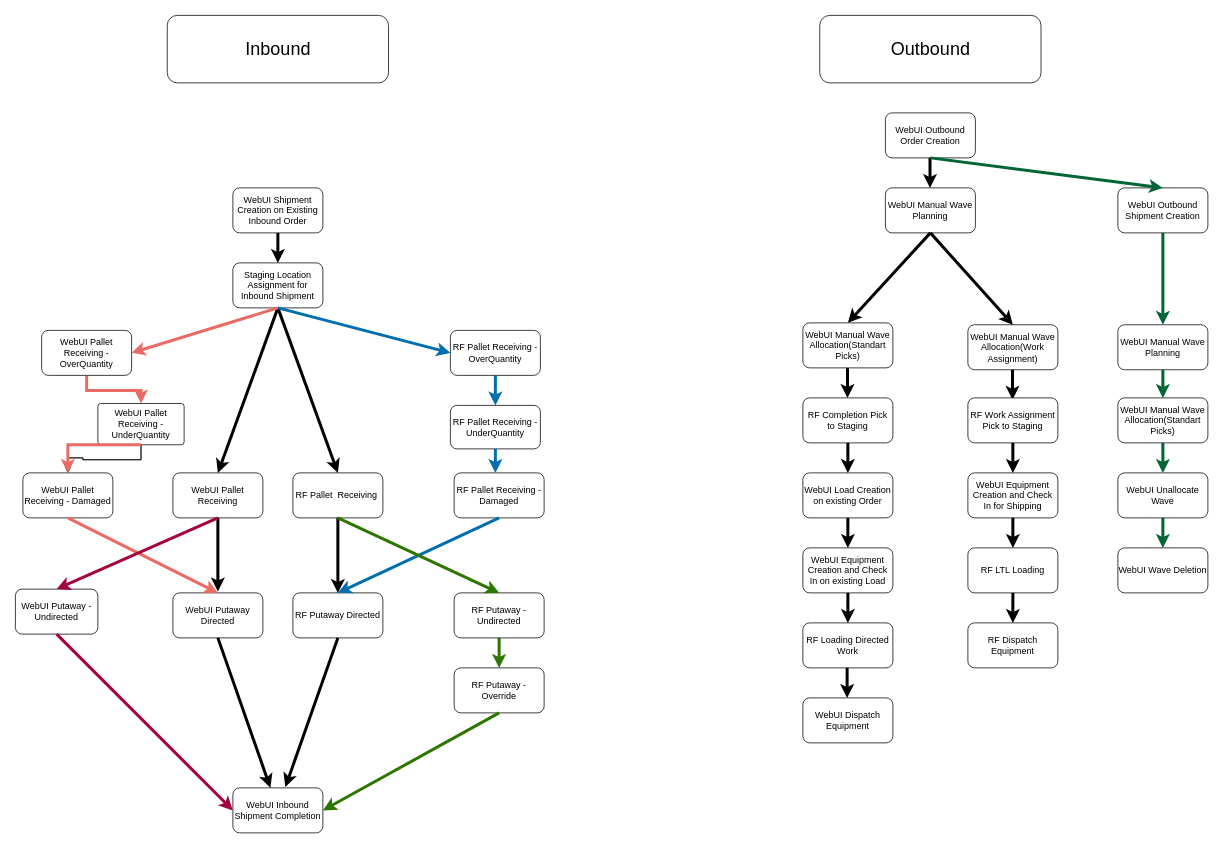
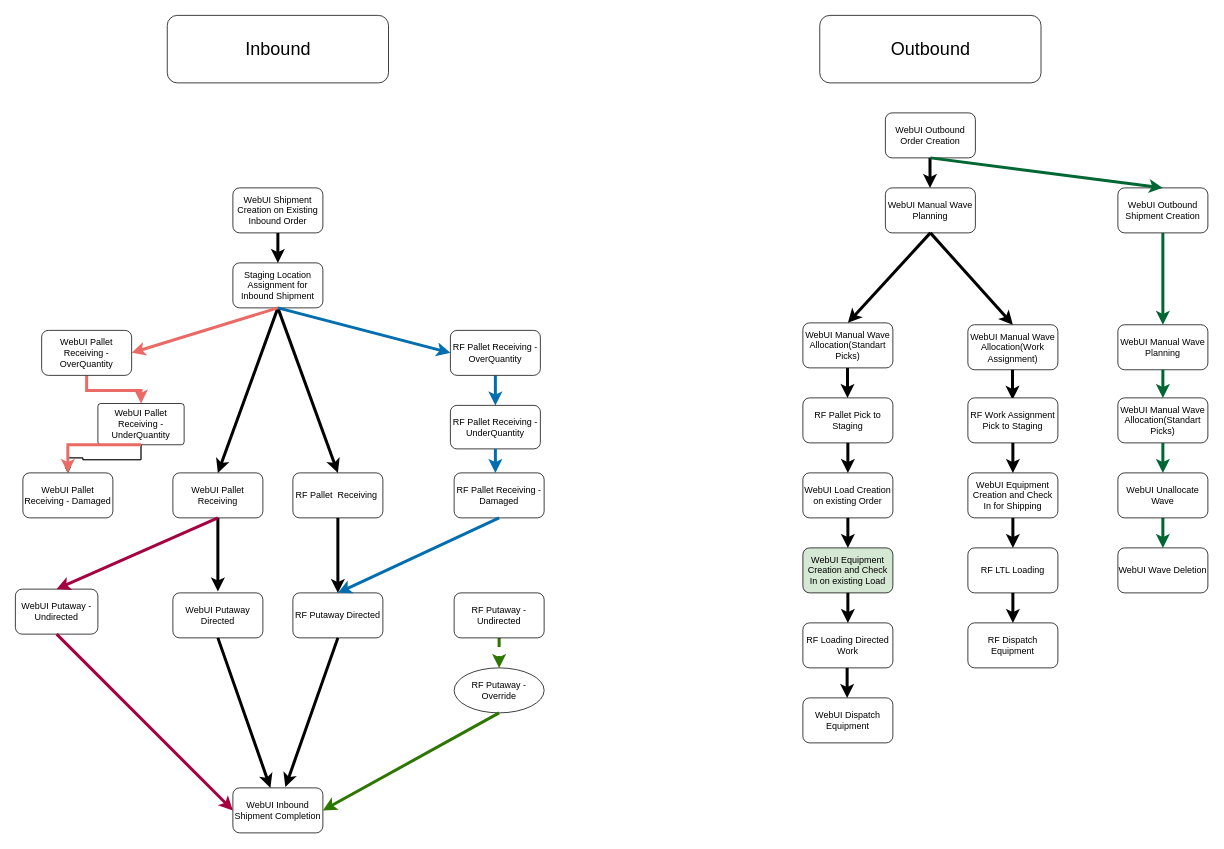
  <mxCell id="0" />
  <mxCell id="1" parent="0" />
  <mxCell id="2" style="edgeStyle=orthogonalEdgeStyle;rounded=0;orthogonalLoop=1;jettySize=auto;html=1;exitX=0.5;exitY=1;exitDx=0;exitDy=0;entryX=0.5;entryY=0;entryDx=0;entryDy=0;strokeWidth=4;" parent="1" source="3" target="11" edge="1"><mxGeometry relative="1" as="geometry" /></mxCell>
  <mxCell id="3" value="WebUI Shipment Creation on Existing Inbound Order" style="rounded=1;whiteSpace=wrap;html=1;" parent="1" vertex="1"><mxGeometry x="310" y="250" width="120" height="60" as="geometry" /></mxCell>
  <mxCell id="4" value="WebUI Putaway Directed" style="rounded=1;whiteSpace=wrap;html=1;" parent="1" vertex="1"><mxGeometry x="230" y="790" width="120" height="60" as="geometry" /></mxCell>
  <mxCell id="5" value="" style="edgeStyle=orthogonalEdgeStyle;rounded=0;orthogonalLoop=1;jettySize=auto;html=1;strokeColor=#EA6B66;strokeWidth=4;exitX=0.5;exitY=1;exitDx=0;exitDy=0;entryX=0.5;entryY=0;entryDx=0;entryDy=0;" parent="1" source="6" target="9" edge="1"><mxGeometry relative="1" as="geometry"><mxPoint x="90" y="518" as="sourcePoint" /></mxGeometry></mxCell>
  <mxCell id="6" value="WebUI Pallet Receiving - OverQuantity" style="rounded=1;whiteSpace=wrap;html=1;" parent="1" vertex="1"><mxGeometry x="55" y="440" width="120" height="60" as="geometry" /></mxCell>
  <mxCell id="7" value="" style="edgeStyle=orthogonalEdgeStyle;rounded=0;orthogonalLoop=1;jettySize=auto;html=1;" parent="1" source="9" target="16" edge="1"><mxGeometry relative="1" as="geometry" /></mxCell>
  <mxCell id="8" value="" style="edgeStyle=orthogonalEdgeStyle;rounded=0;orthogonalLoop=1;jettySize=auto;html=1;" parent="1" source="9" target="16" edge="1"><mxGeometry relative="1" as="geometry" /></mxCell>
  <mxCell id="9" value="WebUI Pallet Receiving - UnderQuantity" style="rounded=1;whiteSpace=wrap;html=1;arcSize=7;" parent="1" vertex="1"><mxGeometry x="130" y="537.5" width="115" height="55" as="geometry" /></mxCell>
  <mxCell id="10" value="WebUI Putaway - Undirected" style="rounded=1;whiteSpace=wrap;html=1;" parent="1" vertex="1"><mxGeometry x="20" y="785" width="110" height="60" as="geometry" /></mxCell>
  <mxCell id="11" value="Staging Location Assignment for Inbound Shipment" style="rounded=1;whiteSpace=wrap;html=1;" parent="1" vertex="1"><mxGeometry x="310" y="350" width="120" height="60" as="geometry" /></mxCell>
  <mxCell id="12" value="WebUI Pallet Receiving" style="rounded=1;whiteSpace=wrap;html=1;" parent="1" vertex="1"><mxGeometry x="230" y="630" width="120" height="60" as="geometry" /></mxCell>
  <mxCell id="13" value="WebUI Inbound Shipment Completion" style="rounded=1;whiteSpace=wrap;html=1;" parent="1" vertex="1"><mxGeometry x="310" y="1050" width="120" height="60" as="geometry" /></mxCell>
  <mxCell id="14" value="RF Pallet&amp;nbsp; Receiving&amp;nbsp;" style="rounded=1;whiteSpace=wrap;html=1;" parent="1" vertex="1"><mxGeometry x="390" y="630" width="120" height="60" as="geometry" /></mxCell>
  <mxCell id="15" value="" style="edgeStyle=orthogonalEdgeStyle;rounded=0;orthogonalLoop=1;jettySize=auto;html=1;strokeColor=#EA6B66;strokeWidth=4;entryX=0.5;entryY=0;entryDx=0;entryDy=0;exitX=0.5;exitY=1;exitDx=0;exitDy=0;" parent="1" source="9" target="16" edge="1"><mxGeometry relative="1" as="geometry"><mxPoint x="90" y="615" as="sourcePoint" /><mxPoint x="90" y="620" as="targetPoint" /><Array as="points"><mxPoint x="90" y="593" /></Array></mxGeometry></mxCell>
  <mxCell id="16" value="WebUI Pallet Receiving - Damaged" style="rounded=1;whiteSpace=wrap;html=1;" parent="1" vertex="1"><mxGeometry x="30" y="630" width="120" height="60" as="geometry" /></mxCell>
  <mxCell id="17" value="" style="endArrow=classic;html=1;exitX=0.5;exitY=1;exitDx=0;exitDy=0;entryX=0.5;entryY=0;entryDx=0;entryDy=0;strokeWidth=4;" parent="1" source="11" target="12" edge="1"><mxGeometry width="50" height="50" relative="1" as="geometry"><mxPoint x="-50" y="860" as="sourcePoint" /><mxPoint x="0" y="810" as="targetPoint" /></mxGeometry></mxCell>
  <mxCell id="18" value="" style="endArrow=classic;html=1;entryX=0.5;entryY=0;entryDx=0;entryDy=0;strokeWidth=4;exitX=0.5;exitY=1;exitDx=0;exitDy=0;" parent="1" source="11" target="14" edge="1"><mxGeometry width="50" height="50" relative="1" as="geometry"><mxPoint x="400" y="410" as="sourcePoint" /><mxPoint x="0" y="810" as="targetPoint" /></mxGeometry></mxCell>
  <mxCell id="19" value="" style="endArrow=classic;html=1;fillColor=#fa6800;strokeColor=#EA6B66;rounded=0;strokeWidth=4;exitX=0.5;exitY=1;exitDx=0;exitDy=0;entryX=1;entryY=0.5;entryDx=0;entryDy=0;" parent="1" source="11" target="6" edge="1"><mxGeometry width="50" height="50" relative="1" as="geometry"><mxPoint x="190" y="540" as="sourcePoint" /><mxPoint x="160" y="620" as="targetPoint" /></mxGeometry></mxCell>
  <mxCell id="20" value="" style="edgeStyle=orthogonalEdgeStyle;rounded=0;orthogonalLoop=1;jettySize=auto;html=1;strokeColor=#006EAF;strokeWidth=4;fillColor=#1ba1e2;" parent="1" source="21" edge="1"><mxGeometry relative="1" as="geometry"><mxPoint x="660" y="540" as="targetPoint" /></mxGeometry></mxCell>
  <mxCell id="21" value="RF Pallet Receiving - OverQuantity" style="rounded=1;whiteSpace=wrap;html=1;" parent="1" vertex="1"><mxGeometry x="600" y="440" width="120" height="60" as="geometry" /></mxCell>
  <mxCell id="22" value="RF Pallet Receiving - UnderQuantity" style="rounded=1;whiteSpace=wrap;html=1;" parent="1" vertex="1"><mxGeometry x="600" y="540" width="120" height="58" as="geometry" /></mxCell>
  <mxCell id="23" value="RF Pallet Receiving - Damaged" style="rounded=1;whiteSpace=wrap;html=1;" parent="1" vertex="1"><mxGeometry x="605" y="630" width="120" height="60" as="geometry" /></mxCell>
  <mxCell id="24" value="RF Putaway Directed" style="rounded=1;whiteSpace=wrap;html=1;" parent="1" vertex="1"><mxGeometry x="390" y="790" width="120" height="60" as="geometry" /></mxCell>
- <mxCell id="25" value="" style="edgeStyle=orthogonalEdgeStyle;rounded=0;orthogonalLoop=1;jettySize=auto;html=1;strokeWidth=4;strokeColor=#2D7600;fillColor=#60a917;" parent="1" source="26" target="27" edge="1"><mxGeometry relative="1" as="geometry" /></mxCell>
+ <mxCell id="25" value="" style="edgeStyle=orthogonalEdgeStyle;rounded=0;orthogonalLoop=1;jettySize=auto;html=1;strokeWidth=4;strokeColor=#2D7600;fillColor=#60a917;dashed=1;" parent="1" source="26" target="27" edge="1"><mxGeometry relative="1" as="geometry" /></mxCell>
  <mxCell id="26" value="RF Putaway - Undirected" style="rounded=1;whiteSpace=wrap;html=1;" parent="1" vertex="1"><mxGeometry x="605" y="790" width="120" height="60" as="geometry" /></mxCell>
- <mxCell id="27" value="RF Putaway - Override" style="rounded=1;whiteSpace=wrap;html=1;" parent="1" vertex="1"><mxGeometry x="605" y="890" width="120" height="60" as="geometry" /></mxCell>
+ <mxCell id="27" value="RF Putaway - Override" style="ellipse;whiteSpace=wrap;html=1;" parent="1" vertex="1"><mxGeometry x="605" y="890" width="120" height="60" as="geometry" /></mxCell>
  <mxCell id="28" value="" style="endArrow=classic;html=1;strokeColor=#2D7600;strokeWidth=4;exitX=0.5;exitY=1;exitDx=0;exitDy=0;entryX=1;entryY=0.5;entryDx=0;entryDy=0;fillColor=#60a917;" parent="1" source="27" target="13" edge="1"><mxGeometry width="50" height="50" relative="1" as="geometry"><mxPoint x="60" y="1160" as="sourcePoint" /><mxPoint x="450" y="1240" as="targetPoint" /></mxGeometry></mxCell>
  <mxCell id="29" value="" style="endArrow=classic;html=1;strokeColor=#A50040;strokeWidth=4;entryX=0;entryY=0.5;entryDx=0;entryDy=0;fillColor=#d80073;exitX=0.5;exitY=1;exitDx=0;exitDy=0;" parent="1" source="10" target="13" edge="1"><mxGeometry width="50" height="50" relative="1" as="geometry"><mxPoint x="100" y="840" as="sourcePoint" /><mxPoint x="80" y="1110" as="targetPoint" /></mxGeometry></mxCell>
  <mxCell id="30" value="" style="endArrow=classic;html=1;strokeColor=#006EAF;strokeWidth=4;exitX=0.5;exitY=1;exitDx=0;exitDy=0;entryX=0;entryY=0.5;entryDx=0;entryDy=0;fillColor=#1ba1e2;" parent="1" source="11" target="21" edge="1"><mxGeometry width="50" height="50" relative="1" as="geometry"><mxPoint x="540" y="582.381" as="sourcePoint" /><mxPoint x="590" y="480" as="targetPoint" /><Array as="points" /></mxGeometry></mxCell>
  <mxCell id="31" value="" style="endArrow=classic;html=1;exitX=0.5;exitY=1;exitDx=0;exitDy=0;strokeWidth=4;entryX=0.417;entryY=0;entryDx=0;entryDy=0;entryPerimeter=0;" parent="1" source="4" target="13" edge="1"><mxGeometry width="50" height="50" relative="1" as="geometry"><mxPoint x="290" y="1107.5" as="sourcePoint" /><mxPoint x="370" y="1050" as="targetPoint" /></mxGeometry></mxCell>
  <mxCell id="32" value="" style="endArrow=classic;html=1;exitX=0.5;exitY=1;exitDx=0;exitDy=0;strokeWidth=4;" parent="1" source="24" edge="1"><mxGeometry width="50" height="50" relative="1" as="geometry"><mxPoint x="450" y="1107.5" as="sourcePoint" /><mxPoint x="380" y="1049" as="targetPoint" /><Array as="points" /></mxGeometry></mxCell>
  <mxCell id="33" value="" style="endArrow=classic;html=1;strokeWidth=4;exitX=0.5;exitY=1;exitDx=0;exitDy=0;" parent="1" source="12" edge="1"><mxGeometry width="50" height="50" relative="1" as="geometry"><mxPoint x="90" y="700" as="sourcePoint" /><mxPoint x="290" y="788" as="targetPoint" /><Array as="points" /></mxGeometry></mxCell>
  <mxCell id="34" value="" style="endArrow=classic;html=1;strokeWidth=4;" parent="1" edge="1"><mxGeometry width="50" height="50" relative="1" as="geometry"><mxPoint x="450" y="690" as="sourcePoint" /><mxPoint x="450" y="790" as="targetPoint" /></mxGeometry></mxCell>
- <mxCell id="35" value="" style="endArrow=classic;html=1;strokeColor=#EA6B66;strokeWidth=4;entryX=0.5;entryY=0;entryDx=0;entryDy=0;exitX=0.5;exitY=1;exitDx=0;exitDy=0;" parent="1" source="16" target="4" edge="1"><mxGeometry width="50" height="50" relative="1" as="geometry"><mxPoint x="90" y="700" as="sourcePoint" /><mxPoint x="80" y="1130" as="targetPoint" /></mxGeometry></mxCell>
  <mxCell id="36" value="" style="endArrow=classic;html=1;strokeColor=#006EAF;strokeWidth=4;entryX=0.5;entryY=0;entryDx=0;entryDy=0;exitX=0.5;exitY=1;exitDx=0;exitDy=0;" parent="1" source="23" target="24" edge="1"><mxGeometry width="50" height="50" relative="1" as="geometry"><mxPoint x="660" y="760" as="sourcePoint" /><mxPoint x="580" y="760" as="targetPoint" /></mxGeometry></mxCell>
  <mxCell id="37" value="" style="endArrow=classic;html=1;strokeColor=#A50040;strokeWidth=4;exitX=0.5;exitY=1;exitDx=0;exitDy=0;entryX=0.5;entryY=0;entryDx=0;entryDy=0;" parent="1" source="12" target="10" edge="1"><mxGeometry width="50" height="50" relative="1" as="geometry"><mxPoint x="30" y="1180" as="sourcePoint" /><mxPoint x="80" y="1130" as="targetPoint" /></mxGeometry></mxCell>
- <mxCell id="38" value="" style="endArrow=classic;html=1;strokeColor=#2D7600;strokeWidth=4;exitX=0.5;exitY=1;exitDx=0;exitDy=0;entryX=0.5;entryY=0;entryDx=0;entryDy=0;" parent="1" source="14" target="26" edge="1"><mxGeometry width="50" height="50" relative="1" as="geometry"><mxPoint x="30" y="1180" as="sourcePoint" /><mxPoint x="80" y="1130" as="targetPoint" /></mxGeometry></mxCell>
  <mxCell id="39" value="" style="edgeStyle=orthogonalEdgeStyle;rounded=0;orthogonalLoop=1;jettySize=auto;html=1;strokeColor=#006EAF;strokeWidth=4;fillColor=#1ba1e2;exitX=0.5;exitY=1;exitDx=0;exitDy=0;" parent="1" source="22" edge="1"><mxGeometry relative="1" as="geometry"><mxPoint x="660" y="610" as="sourcePoint" /><mxPoint x="660" y="630" as="targetPoint" /></mxGeometry></mxCell>
  <mxCell id="40" value="WebUI Outbound Order Creation" style="rounded=1;whiteSpace=wrap;html=1;" parent="1" vertex="1"><mxGeometry x="1180" y="150" width="120" height="60" as="geometry" /></mxCell>
  <mxCell id="41" style="edgeStyle=orthogonalEdgeStyle;rounded=0;orthogonalLoop=1;jettySize=auto;html=1;exitX=0.5;exitY=1;exitDx=0;exitDy=0;entryX=0.5;entryY=0;entryDx=0;entryDy=0;strokeWidth=4;" parent="1" edge="1"><mxGeometry relative="1" as="geometry"><mxPoint x="1239.5" y="210" as="sourcePoint" /><mxPoint x="1239.5" y="250" as="targetPoint" /><Array as="points"><mxPoint x="1239.5" y="230" /><mxPoint x="1239.5" y="230" /></Array></mxGeometry></mxCell>
  <mxCell id="42" value="WebUI Outbound Shipment Creation" style="rounded=1;whiteSpace=wrap;html=1;" parent="1" vertex="1"><mxGeometry x="1490" y="250" width="120" height="60" as="geometry" /></mxCell>
  <mxCell id="43" value="WebUI Manual Wave Planning" style="rounded=1;whiteSpace=wrap;html=1;" parent="1" vertex="1"><mxGeometry x="1180" y="250" width="120" height="60" as="geometry" /></mxCell>
  <mxCell id="44" value="WebUI Manual Wave Allocation(Standart Picks)" style="rounded=1;whiteSpace=wrap;html=1;" parent="1" vertex="1"><mxGeometry x="1070" y="430" width="120" height="60" as="geometry" /></mxCell>
  <mxCell id="45" value="&lt;span style=&quot;white-space: normal&quot;&gt;WebUI Manual Wave Allocation(Work Assignment)&lt;/span&gt;" style="rounded=1;whiteSpace=wrap;html=1;" parent="1" vertex="1"><mxGeometry x="1290" y="432.5" width="120" height="60" as="geometry" /></mxCell>
  <mxCell id="46" value="" style="endArrow=classic;html=1;exitX=0.5;exitY=1;exitDx=0;exitDy=0;entryX=0.5;entryY=0;entryDx=0;entryDy=0;strokeWidth=4;rounded=0;" parent="1" source="43" target="44" edge="1"><mxGeometry width="50" height="50" relative="1" as="geometry"><mxPoint x="1030" y="602.5" as="sourcePoint" /><mxPoint x="1080" y="552.5" as="targetPoint" /></mxGeometry></mxCell>
  <mxCell id="47" value="" style="endArrow=classic;html=1;exitX=0.5;exitY=1;exitDx=0;exitDy=0;entryX=0.5;entryY=0;entryDx=0;entryDy=0;strokeWidth=4;rounded=0;" parent="1" source="43" target="45" edge="1"><mxGeometry width="50" height="50" relative="1" as="geometry"><mxPoint x="1000" y="380" as="sourcePoint" /><mxPoint x="1050" y="330" as="targetPoint" /></mxGeometry></mxCell>
  <mxCell id="48" style="edgeStyle=orthogonalEdgeStyle;rounded=0;orthogonalLoop=1;jettySize=auto;html=1;exitX=0.5;exitY=1;exitDx=0;exitDy=0;entryX=0.5;entryY=0;entryDx=0;entryDy=0;strokeWidth=4;" parent="1" edge="1"><mxGeometry relative="1" as="geometry"><mxPoint x="1129.5" y="490" as="sourcePoint" /><mxPoint x="1129.5" y="530" as="targetPoint" /><Array as="points"><mxPoint x="1129" y="510" /><mxPoint x="1129" y="510" /></Array></mxGeometry></mxCell>
  <mxCell id="49" style="edgeStyle=orthogonalEdgeStyle;rounded=0;orthogonalLoop=1;jettySize=auto;html=1;exitX=0.5;exitY=1;exitDx=0;exitDy=0;entryX=0.5;entryY=0;entryDx=0;entryDy=0;strokeWidth=4;" parent="1" edge="1"><mxGeometry relative="1" as="geometry"><mxPoint x="1349.5" y="492.5" as="sourcePoint" /><mxPoint x="1349.5" y="532.5" as="targetPoint" /><Array as="points"><mxPoint x="1349" y="512.5" /><mxPoint x="1349" y="512.5" /></Array></mxGeometry></mxCell>
  <mxCell id="50" value="WebUI Load Creation on existing Order" style="rounded=1;whiteSpace=wrap;html=1;" parent="1" vertex="1"><mxGeometry x="1070" y="630" width="120" height="60" as="geometry" /></mxCell>
  <mxCell id="51" value="WebUI Dispatch Equipment" style="rounded=1;whiteSpace=wrap;html=1;" parent="1" vertex="1"><mxGeometry x="1070" y="930" width="120" height="60" as="geometry" /></mxCell>
- <mxCell id="52" value="WebUI Equipment Creation and Check In on existing Load" style="rounded=1;whiteSpace=wrap;html=1;" parent="1" vertex="1"><mxGeometry x="1070" y="730" width="120" height="60" as="geometry" /></mxCell>
- <mxCell id="53" value="RF Completion Pick to Staging" style="rounded=1;whiteSpace=wrap;html=1;" parent="1" vertex="1"><mxGeometry x="1070" y="530" width="120" height="60" as="geometry" /></mxCell>
+ <mxCell id="52" value="WebUI Equipment Creation and Check In on existing Load" style="rounded=1;whiteSpace=wrap;html=1;fillColor=#d5e8d4;" parent="1" vertex="1"><mxGeometry x="1070" y="730" width="120" height="60" as="geometry" /></mxCell>
+ <mxCell id="53" value="RF Pallet Pick to Staging" style="rounded=1;whiteSpace=wrap;html=1;" parent="1" vertex="1"><mxGeometry x="1070" y="530" width="120" height="60" as="geometry" /></mxCell>
  <mxCell id="54" value="RF Loading Directed Work" style="rounded=1;whiteSpace=wrap;html=1;" parent="1" vertex="1"><mxGeometry x="1070" y="830" width="120" height="60" as="geometry" /></mxCell>
  <mxCell id="55" style="edgeStyle=orthogonalEdgeStyle;rounded=0;orthogonalLoop=1;jettySize=auto;html=1;exitX=0.5;exitY=1;exitDx=0;exitDy=0;entryX=0.5;entryY=0;entryDx=0;entryDy=0;strokeWidth=4;" parent="1" edge="1"><mxGeometry relative="1" as="geometry"><mxPoint x="1130" y="590" as="sourcePoint" /><mxPoint x="1130" y="630" as="targetPoint" /><Array as="points"><mxPoint x="1129.5" y="610" /><mxPoint x="1129.5" y="610" /></Array></mxGeometry></mxCell>
  <mxCell id="56" style="edgeStyle=orthogonalEdgeStyle;rounded=0;orthogonalLoop=1;jettySize=auto;html=1;exitX=0.5;exitY=1;exitDx=0;exitDy=0;entryX=0.5;entryY=0;entryDx=0;entryDy=0;strokeWidth=4;" parent="1" edge="1"><mxGeometry relative="1" as="geometry"><mxPoint x="1130" y="690" as="sourcePoint" /><mxPoint x="1130" y="730" as="targetPoint" /><Array as="points"><mxPoint x="1129.5" y="710" /><mxPoint x="1129.5" y="710" /></Array></mxGeometry></mxCell>
  <mxCell id="57" style="edgeStyle=orthogonalEdgeStyle;rounded=0;orthogonalLoop=1;jettySize=auto;html=1;exitX=0.5;exitY=1;exitDx=0;exitDy=0;entryX=0.5;entryY=0;entryDx=0;entryDy=0;strokeWidth=4;" parent="1" edge="1"><mxGeometry relative="1" as="geometry"><mxPoint x="1130" y="790" as="sourcePoint" /><mxPoint x="1130" y="830" as="targetPoint" /><Array as="points"><mxPoint x="1129.5" y="810" /><mxPoint x="1129.5" y="810" /></Array></mxGeometry></mxCell>
  <mxCell id="58" style="edgeStyle=orthogonalEdgeStyle;rounded=0;orthogonalLoop=1;jettySize=auto;html=1;exitX=0.5;exitY=1;exitDx=0;exitDy=0;entryX=0.5;entryY=0;entryDx=0;entryDy=0;strokeWidth=4;" parent="1" edge="1"><mxGeometry relative="1" as="geometry"><mxPoint x="1129" y="890" as="sourcePoint" /><mxPoint x="1129" y="930" as="targetPoint" /><Array as="points"><mxPoint x="1129" y="900" /><mxPoint x="1129" y="900" /></Array></mxGeometry></mxCell>
  <mxCell id="59" value="WebUI Equipment Creation and Check In for Shipping" style="rounded=1;whiteSpace=wrap;html=1;" parent="1" vertex="1"><mxGeometry x="1290" y="630" width="120" height="60" as="geometry" /></mxCell>
  <mxCell id="60" value="RF LTL Loading" style="rounded=1;whiteSpace=wrap;html=1;" parent="1" vertex="1"><mxGeometry x="1290" y="730" width="120" height="60" as="geometry" /></mxCell>
  <mxCell id="61" value="RF Work Assignment Pick to Staging" style="rounded=1;whiteSpace=wrap;html=1;" parent="1" vertex="1"><mxGeometry x="1290" y="530" width="120" height="60" as="geometry" /></mxCell>
  <mxCell id="62" value="RF Dispatch Equipment" style="rounded=1;whiteSpace=wrap;html=1;" parent="1" vertex="1"><mxGeometry x="1290" y="830" width="120" height="60" as="geometry" /></mxCell>
  <mxCell id="63" style="edgeStyle=orthogonalEdgeStyle;rounded=0;orthogonalLoop=1;jettySize=auto;html=1;exitX=0.5;exitY=1;exitDx=0;exitDy=0;entryX=0.5;entryY=0;entryDx=0;entryDy=0;strokeWidth=4;" parent="1" edge="1"><mxGeometry relative="1" as="geometry"><mxPoint x="1350" y="590" as="sourcePoint" /><mxPoint x="1350" y="630" as="targetPoint" /><Array as="points"><mxPoint x="1349.5" y="610" /><mxPoint x="1349.5" y="610" /></Array></mxGeometry></mxCell>
  <mxCell id="64" style="edgeStyle=orthogonalEdgeStyle;rounded=0;orthogonalLoop=1;jettySize=auto;html=1;exitX=0.5;exitY=1;exitDx=0;exitDy=0;entryX=0.5;entryY=0;entryDx=0;entryDy=0;strokeWidth=4;" parent="1" edge="1"><mxGeometry relative="1" as="geometry"><mxPoint x="1350" y="690" as="sourcePoint" /><mxPoint x="1350" y="730" as="targetPoint" /><Array as="points"><mxPoint x="1349.5" y="710" /><mxPoint x="1349.5" y="710" /></Array></mxGeometry></mxCell>
  <mxCell id="65" style="edgeStyle=orthogonalEdgeStyle;rounded=0;orthogonalLoop=1;jettySize=auto;html=1;exitX=0.5;exitY=1;exitDx=0;exitDy=0;entryX=0.5;entryY=0;entryDx=0;entryDy=0;strokeWidth=4;" parent="1" edge="1"><mxGeometry relative="1" as="geometry"><mxPoint x="1350" y="790" as="sourcePoint" /><mxPoint x="1350" y="830" as="targetPoint" /><Array as="points"><mxPoint x="1349.5" y="810" /><mxPoint x="1349.5" y="810" /></Array></mxGeometry></mxCell>
  <mxCell id="66" value="WebUI Manual Wave Planning" style="rounded=1;whiteSpace=wrap;html=1;" parent="1" vertex="1"><mxGeometry x="1490" y="432.5" width="120" height="60" as="geometry" /></mxCell>
  <mxCell id="67" value="" style="edgeStyle=orthogonalEdgeStyle;rounded=0;orthogonalLoop=1;jettySize=auto;html=1;strokeColor=#006633;strokeWidth=4;" parent="1" source="68" target="69" edge="1"><mxGeometry relative="1" as="geometry" /></mxCell>
  <mxCell id="68" value="WebUI Unallocate Wave" style="rounded=1;whiteSpace=wrap;html=1;" parent="1" vertex="1"><mxGeometry x="1490" y="630" width="120" height="60" as="geometry" /></mxCell>
  <mxCell id="69" value="WebUI Wave Deletion" style="rounded=1;whiteSpace=wrap;html=1;" parent="1" vertex="1"><mxGeometry x="1490" y="730" width="120" height="60" as="geometry" /></mxCell>
  <mxCell id="70" value="" style="endArrow=classic;html=1;entryX=0.5;entryY=0;entryDx=0;entryDy=0;strokeWidth=4;strokeColor=#006633;" parent="1" target="42" edge="1"><mxGeometry width="50" height="50" relative="1" as="geometry"><mxPoint x="1240" y="210" as="sourcePoint" /><mxPoint x="1450" y="200" as="targetPoint" /></mxGeometry></mxCell>
  <mxCell id="71" value="" style="endArrow=classic;html=1;exitX=0.5;exitY=1;exitDx=0;exitDy=0;entryX=0.5;entryY=0;entryDx=0;entryDy=0;strokeWidth=4;strokeColor=#006633;" parent="1" source="42" target="66" edge="1"><mxGeometry width="50" height="50" relative="1" as="geometry"><mxPoint x="1540" y="830" as="sourcePoint" /><mxPoint x="1470" y="410" as="targetPoint" /><Array as="points" /></mxGeometry></mxCell>
  <mxCell id="72" value="" style="endArrow=classic;html=1;exitX=0.5;exitY=1;exitDx=0;exitDy=0;strokeWidth=4;strokeColor=#006633;entryX=0.5;entryY=0;entryDx=0;entryDy=0;" parent="1" source="66" target="73" edge="1"><mxGeometry width="50" height="50" relative="1" as="geometry"><mxPoint x="1660" y="840" as="sourcePoint" /><mxPoint x="1550" y="540" as="targetPoint" /></mxGeometry></mxCell>
  <mxCell id="73" value="WebUI Manual Wave Allocation(Standart Picks)" style="rounded=1;whiteSpace=wrap;html=1;" parent="1" vertex="1"><mxGeometry x="1490" y="530" width="120" height="60" as="geometry" /></mxCell>
  <mxCell id="74" value="" style="endArrow=classic;html=1;exitX=0.5;exitY=1;exitDx=0;exitDy=0;strokeWidth=4;strokeColor=#006633;exitPerimeter=0;" parent="1" source="73" edge="1"><mxGeometry width="50" height="50" relative="1" as="geometry"><mxPoint x="1549.5" y="595" as="sourcePoint" /><mxPoint x="1550" y="630" as="targetPoint" /><Array as="points" /></mxGeometry></mxCell>
  <mxCell id="75" value="Inbound" style="rounded=1;whiteSpace=wrap;html=1;fontSize=24;" parent="1" vertex="1"><mxGeometry x="222.5" y="20" width="295" height="90" as="geometry" /></mxCell>
  <mxCell id="76" value="Outbound" style="rounded=1;whiteSpace=wrap;html=1;fontSize=24;" parent="1" vertex="1"><mxGeometry x="1092.5" y="20" width="295" height="90" as="geometry" /></mxCell>
